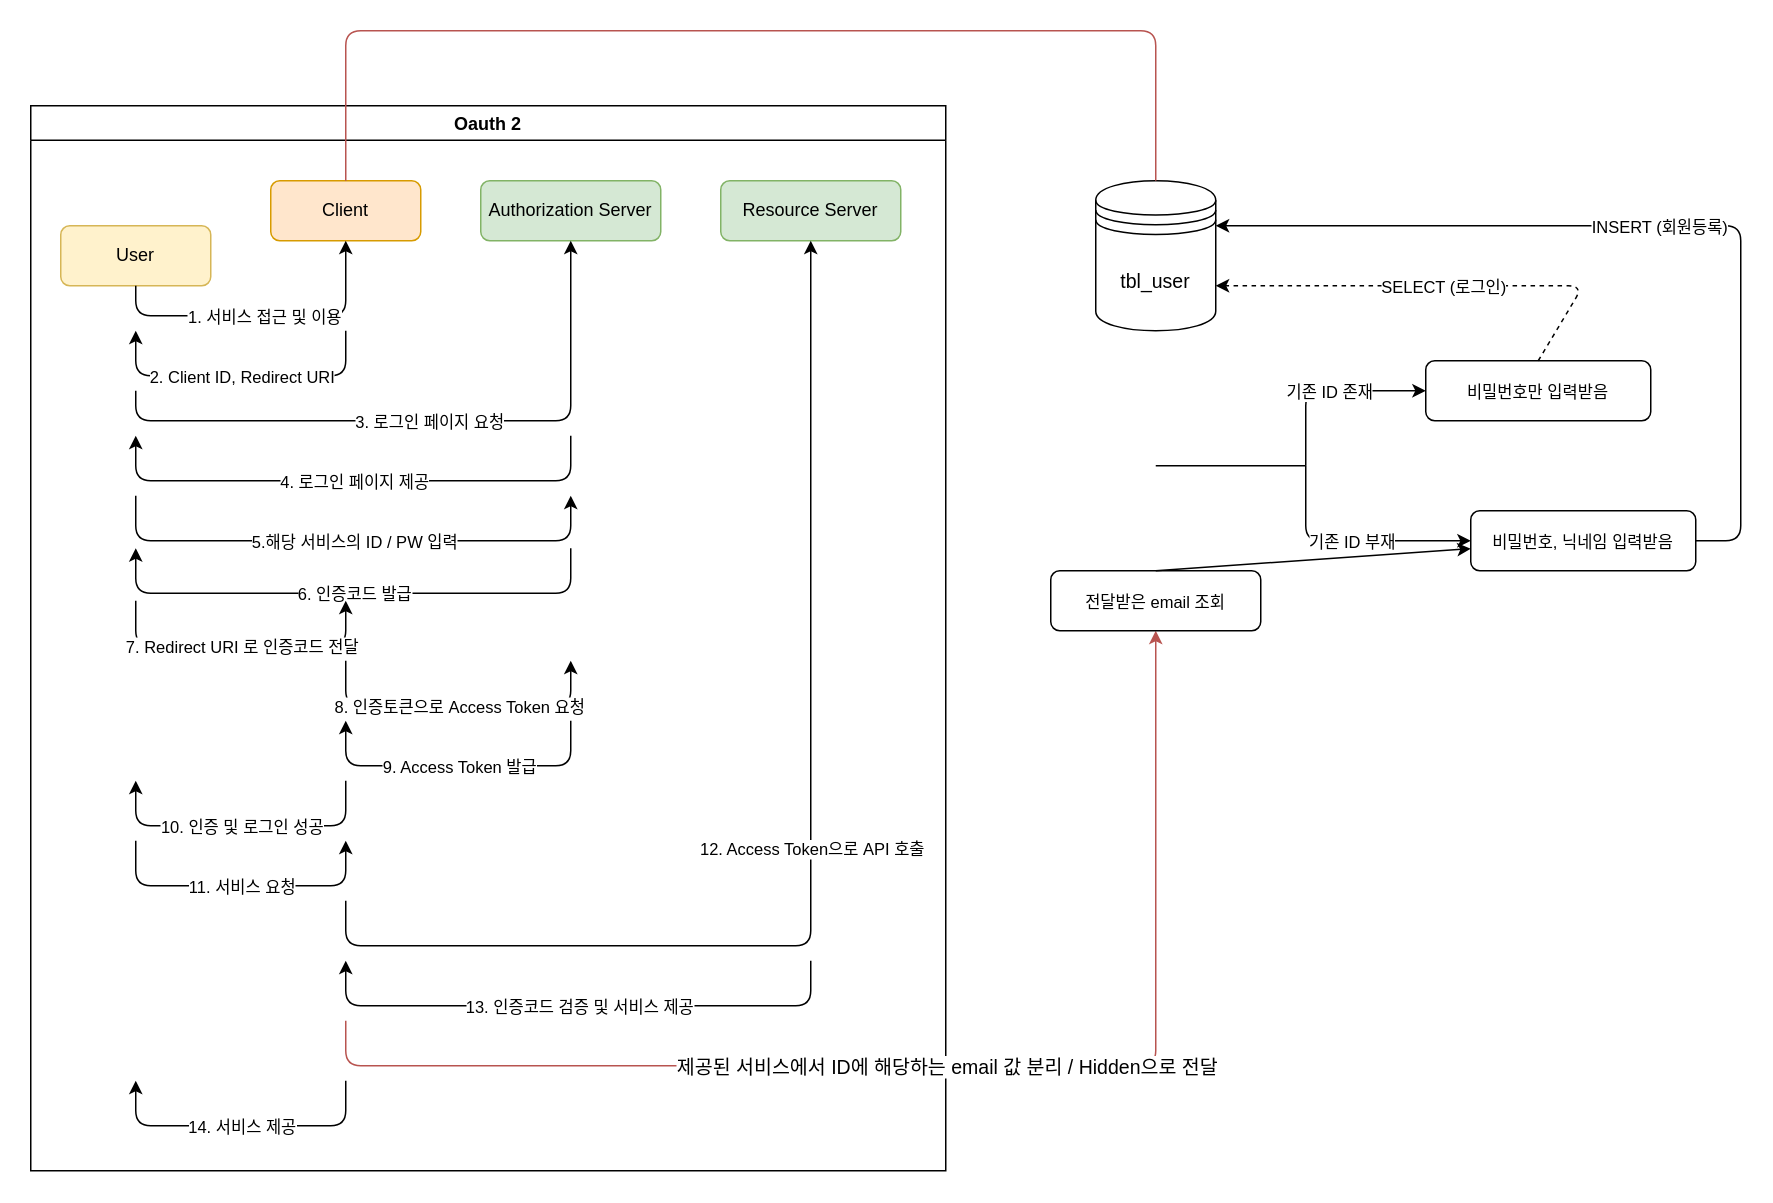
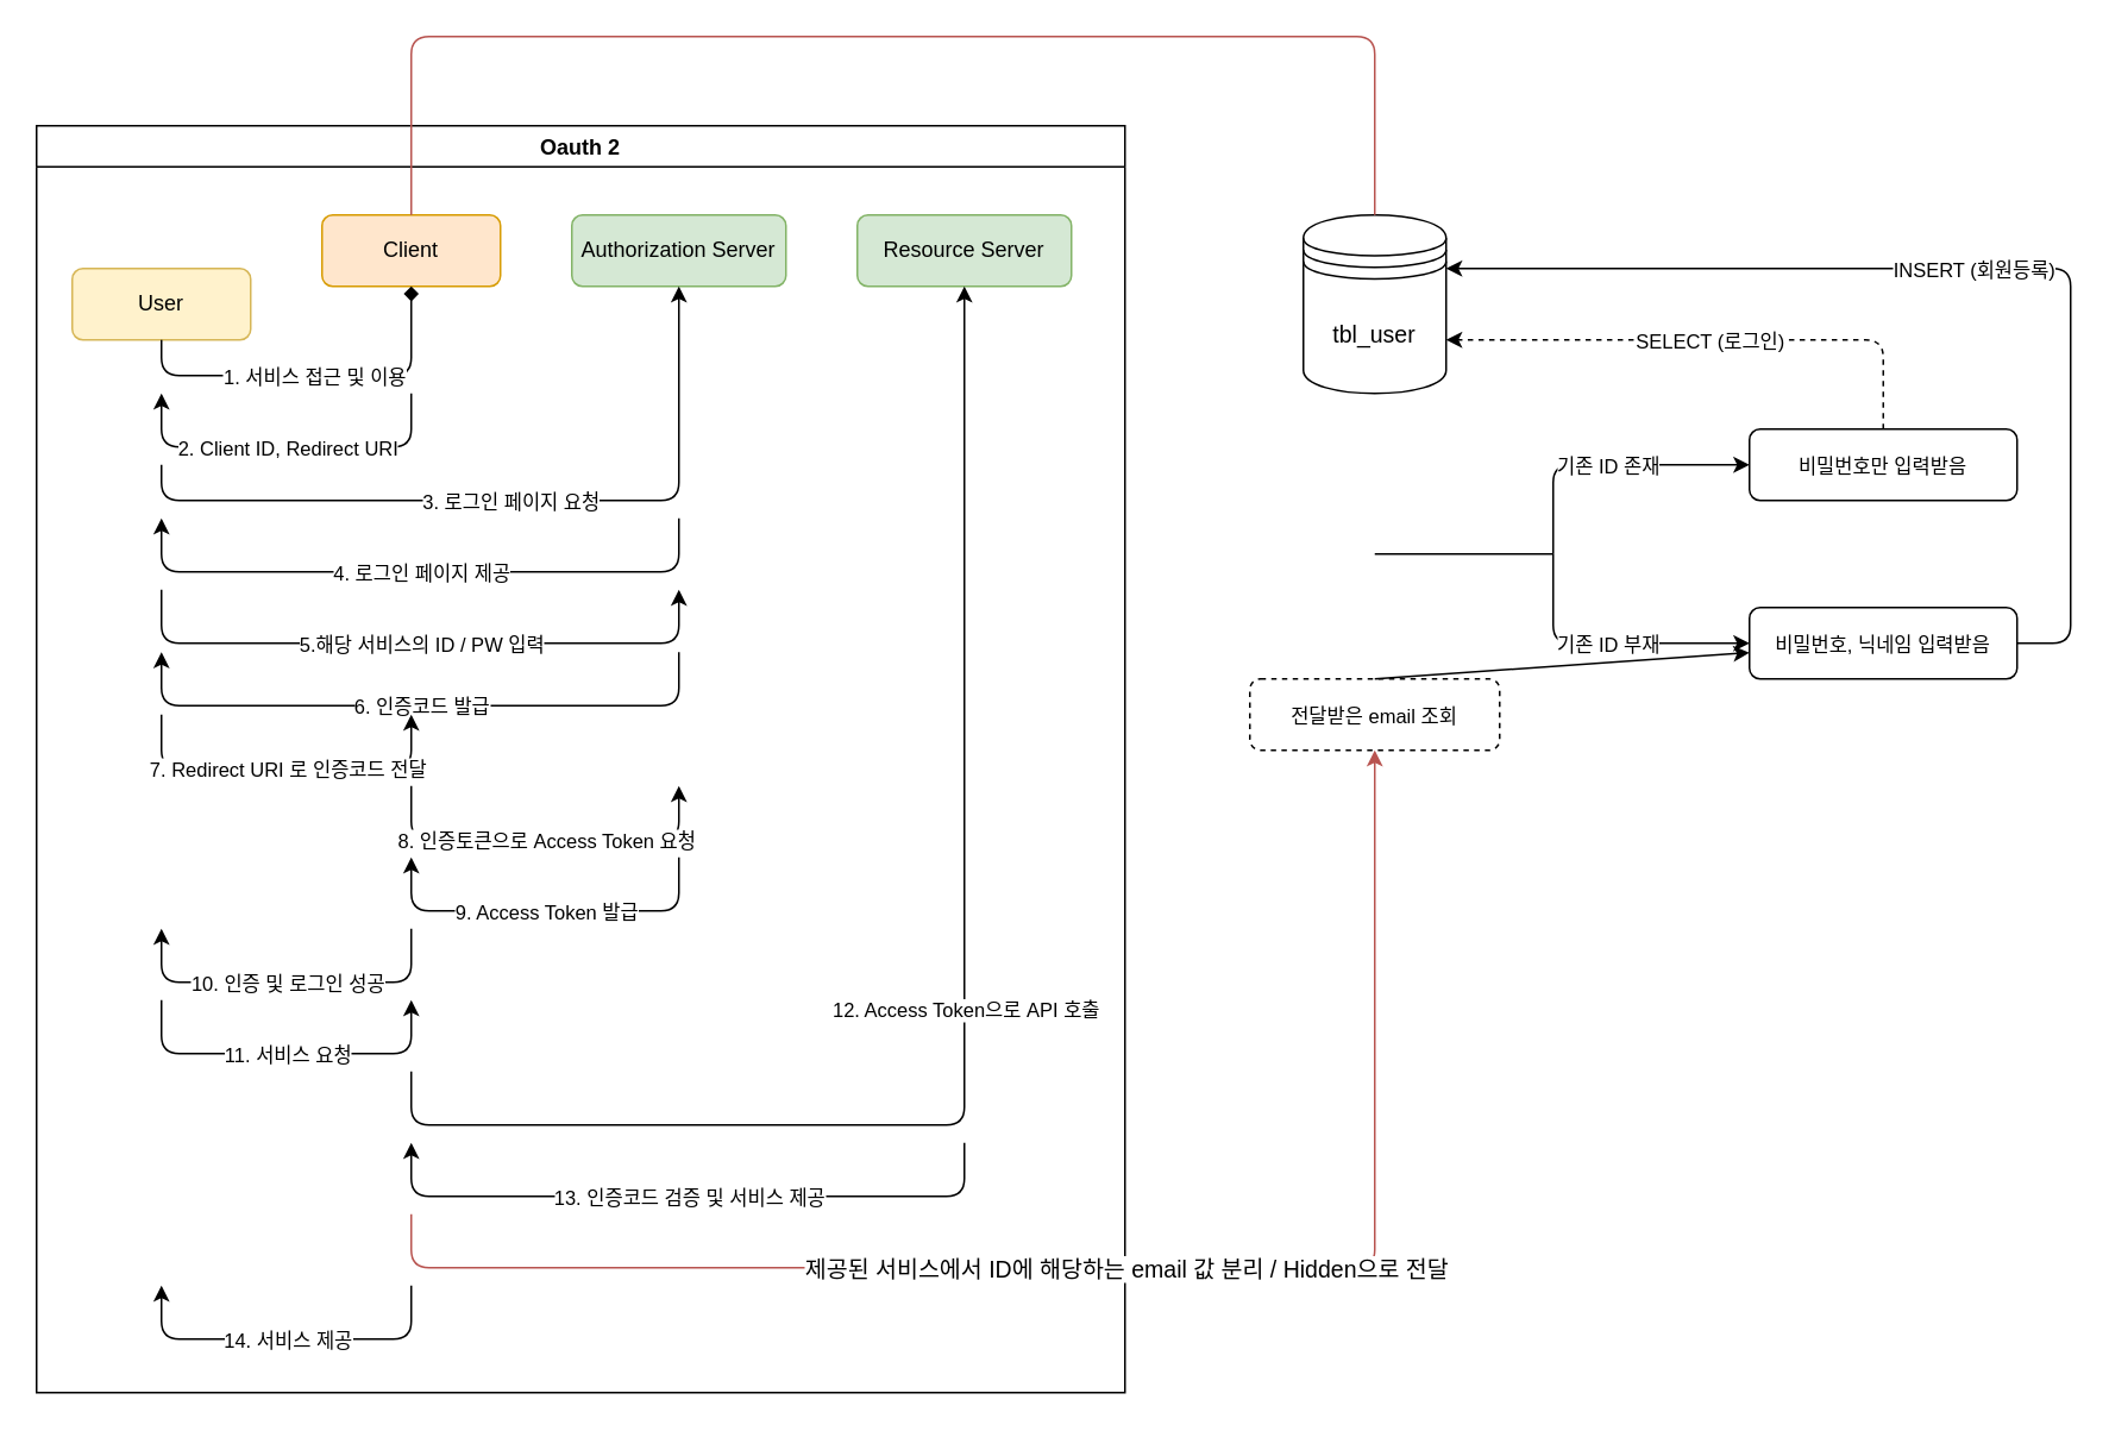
  <mxCell id="0" />
  <mxCell id="1" parent="0" />
  <mxCell id="2" value="User" style="rounded=1;whiteSpace=wrap;html=1;fillColor=#fff2cc;strokeColor=#d6b656;" parent="1" vertex="1"><mxGeometry x="40" y="150" width="100" height="40" as="geometry" /></mxCell>
  <mxCell id="3" value="Client" style="rounded=1;whiteSpace=wrap;html=1;fillColor=#ffe6cc;strokeColor=#d79b00;" parent="1" vertex="1"><mxGeometry x="180" y="120" width="100" height="40" as="geometry" /></mxCell>
  <mxCell id="4" value="Authorization Server" style="rounded=1;whiteSpace=wrap;html=1;fillColor=#d5e8d4;strokeColor=#82b366;" parent="1" vertex="1"><mxGeometry x="320" y="120" width="120" height="40" as="geometry" /></mxCell>
  <mxCell id="5" value="Resource Server" style="rounded=1;whiteSpace=wrap;html=1;fillColor=#d5e8d4;strokeColor=#82b366;" parent="1" vertex="1"><mxGeometry x="480" y="120" width="120" height="40" as="geometry" /></mxCell>
- <mxCell id="6" value="" style="endArrow=classic;html=1;exitX=0.5;exitY=1;exitDx=0;exitDy=0;entryX=0.5;entryY=1;entryDx=0;entryDy=0;" parent="1" source="2" target="3" edge="1"><mxGeometry relative="1" as="geometry"><mxPoint x="90" y="210" as="sourcePoint" /><mxPoint x="190" y="210" as="targetPoint" /><Array as="points"><mxPoint x="90" y="210" /><mxPoint x="230" y="210" /></Array></mxGeometry></mxCell>
+ <mxCell id="6" value="" style="endArrow=diamond;html=1;exitX=0.5;exitY=1;exitDx=0;exitDy=0;entryX=0.5;entryY=1;entryDx=0;entryDy=0;" parent="1" source="2" target="3" edge="1"><mxGeometry relative="1" as="geometry"><mxPoint x="90" y="210" as="sourcePoint" /><mxPoint x="190" y="210" as="targetPoint" /><Array as="points"><mxPoint x="90" y="210" /><mxPoint x="230" y="210" /></Array></mxGeometry></mxCell>
  <mxCell id="7" value="1. 서비스 접근 및 이용" style="edgeLabel;resizable=0;html=1;align=center;verticalAlign=middle;" parent="6" connectable="0" vertex="1"><mxGeometry relative="1" as="geometry" /></mxCell>
  <mxCell id="8" value="" style="endArrow=classic;html=1;entryX=0.5;entryY=1;entryDx=0;entryDy=0;" parent="1" edge="1"><mxGeometry relative="1" as="geometry"><mxPoint x="230" y="220" as="sourcePoint" /><mxPoint x="90" y="220" as="targetPoint" /><Array as="points"><mxPoint x="230" y="250" /><mxPoint x="90" y="250" /></Array></mxGeometry></mxCell>
  <mxCell id="9" value="2. Client ID, Redirect URI" style="edgeLabel;resizable=0;html=1;align=center;verticalAlign=middle;" parent="8" connectable="0" vertex="1"><mxGeometry relative="1" as="geometry" /></mxCell>
  <mxCell id="10" value="" style="endArrow=classic;html=1;exitX=0.5;exitY=1;exitDx=0;exitDy=0;entryX=0.5;entryY=1;entryDx=0;entryDy=0;" parent="1" target="4" edge="1"><mxGeometry relative="1" as="geometry"><mxPoint x="90" y="260" as="sourcePoint" /><mxPoint x="230" y="260" as="targetPoint" /><Array as="points"><mxPoint x="90" y="280" /><mxPoint x="380" y="280" /></Array></mxGeometry></mxCell>
  <mxCell id="11" value="3. 로그인 페이지 요청" style="edgeLabel;resizable=0;html=1;align=center;verticalAlign=middle;labelBackgroundColor=#ffffff;" parent="10" connectable="0" vertex="1"><mxGeometry relative="1" as="geometry" /></mxCell>
  <mxCell id="12" value="" style="endArrow=classic;html=1;entryX=0.5;entryY=1;entryDx=0;entryDy=0;" parent="1" edge="1"><mxGeometry relative="1" as="geometry"><mxPoint x="380" y="290" as="sourcePoint" /><mxPoint x="90" y="290" as="targetPoint" /><Array as="points"><mxPoint x="380" y="320" /><mxPoint x="90" y="320" /></Array></mxGeometry></mxCell>
  <mxCell id="13" value="4. 로그인 페이지 제공" style="edgeLabel;resizable=0;html=1;align=center;verticalAlign=middle;" parent="12" connectable="0" vertex="1"><mxGeometry relative="1" as="geometry" /></mxCell>
  <mxCell id="14" value="" style="endArrow=classic;html=1;exitX=0.5;exitY=1;exitDx=0;exitDy=0;" parent="1" edge="1"><mxGeometry relative="1" as="geometry"><mxPoint x="90" y="330" as="sourcePoint" /><mxPoint x="380" y="330" as="targetPoint" /><Array as="points"><mxPoint x="90" y="360" /><mxPoint x="380" y="360" /></Array></mxGeometry></mxCell>
  <mxCell id="15" value="5.해당 서비스의 ID / PW 입력" style="edgeLabel;resizable=0;html=1;align=center;verticalAlign=middle;" parent="14" connectable="0" vertex="1"><mxGeometry relative="1" as="geometry" /></mxCell>
  <mxCell id="16" value="" style="endArrow=classic;html=1;entryX=0.5;entryY=1;entryDx=0;entryDy=0;" parent="1" edge="1"><mxGeometry relative="1" as="geometry"><mxPoint x="380" y="365" as="sourcePoint" /><mxPoint x="90" y="365" as="targetPoint" /><Array as="points"><mxPoint x="380" y="395" /><mxPoint x="90" y="395" /></Array></mxGeometry></mxCell>
  <mxCell id="17" value="6. 인증코드 발급" style="edgeLabel;resizable=0;html=1;align=center;verticalAlign=middle;" parent="16" connectable="0" vertex="1"><mxGeometry relative="1" as="geometry" /></mxCell>
  <mxCell id="18" value="" style="endArrow=classic;html=1;exitX=0.5;exitY=1;exitDx=0;exitDy=0;entryX=0.5;entryY=1;entryDx=0;entryDy=0;" parent="1" edge="1"><mxGeometry relative="1" as="geometry"><mxPoint x="90" y="400" as="sourcePoint" /><mxPoint x="230" y="400" as="targetPoint" /><Array as="points"><mxPoint x="90" y="430" /><mxPoint x="230" y="430" /></Array></mxGeometry></mxCell>
  <mxCell id="19" value="7. Redirect URI 로 인증코드 전달" style="edgeLabel;resizable=0;html=1;align=center;verticalAlign=middle;" parent="18" connectable="0" vertex="1"><mxGeometry relative="1" as="geometry" /></mxCell>
  <mxCell id="20" value="" style="endArrow=classic;html=1;exitX=0.5;exitY=1;exitDx=0;exitDy=0;" parent="1" edge="1"><mxGeometry relative="1" as="geometry"><mxPoint x="230" y="440" as="sourcePoint" /><mxPoint x="380" y="440" as="targetPoint" /><Array as="points"><mxPoint x="230" y="470" /><mxPoint x="380" y="470" /></Array></mxGeometry></mxCell>
  <mxCell id="21" value="8. 인증토큰으로 Access Token 요청" style="edgeLabel;resizable=0;html=1;align=center;verticalAlign=middle;" parent="20" connectable="0" vertex="1"><mxGeometry relative="1" as="geometry" /></mxCell>
  <mxCell id="22" value="" style="endArrow=classic;html=1;" parent="1" edge="1"><mxGeometry relative="1" as="geometry"><mxPoint x="380" y="480" as="sourcePoint" /><mxPoint x="230" y="480" as="targetPoint" /><Array as="points"><mxPoint x="380" y="510" /><mxPoint x="230" y="510" /></Array></mxGeometry></mxCell>
  <mxCell id="23" value="9. Access Token 발급" style="edgeLabel;resizable=0;html=1;align=center;verticalAlign=middle;" parent="22" connectable="0" vertex="1"><mxGeometry relative="1" as="geometry" /></mxCell>
  <mxCell id="24" value="" style="endArrow=classic;html=1;" parent="1" edge="1"><mxGeometry relative="1" as="geometry"><mxPoint x="230" y="520" as="sourcePoint" /><mxPoint x="90" y="520" as="targetPoint" /><Array as="points"><mxPoint x="230" y="550" /><mxPoint x="90" y="550" /></Array></mxGeometry></mxCell>
  <mxCell id="25" value="10. 인증 및 로그인 성공" style="edgeLabel;resizable=0;html=1;align=center;verticalAlign=middle;" parent="24" connectable="0" vertex="1"><mxGeometry relative="1" as="geometry" /></mxCell>
  <mxCell id="26" value="" style="endArrow=classic;html=1;exitX=0.5;exitY=1;exitDx=0;exitDy=0;entryX=0.5;entryY=1;entryDx=0;entryDy=0;" parent="1" edge="1"><mxGeometry relative="1" as="geometry"><mxPoint x="90" y="560" as="sourcePoint" /><mxPoint x="230" y="560" as="targetPoint" /><Array as="points"><mxPoint x="90" y="590" /><mxPoint x="230" y="590" /></Array></mxGeometry></mxCell>
  <mxCell id="27" value="11. 서비스 요청" style="edgeLabel;resizable=0;html=1;align=center;verticalAlign=middle;" parent="26" connectable="0" vertex="1"><mxGeometry relative="1" as="geometry" /></mxCell>
  <mxCell id="28" value="" style="endArrow=classic;html=1;exitX=0.5;exitY=1;exitDx=0;exitDy=0;entryX=0.5;entryY=1;entryDx=0;entryDy=0;" parent="1" target="5" edge="1"><mxGeometry relative="1" as="geometry"><mxPoint x="230" y="600" as="sourcePoint" /><mxPoint x="370" y="600" as="targetPoint" /><Array as="points"><mxPoint x="230" y="630" /><mxPoint x="540" y="630" /></Array></mxGeometry></mxCell>
  <mxCell id="29" value="12. Access Token으로 API 호출" style="edgeLabel;resizable=0;html=1;align=center;verticalAlign=middle;" parent="28" connectable="0" vertex="1"><mxGeometry relative="1" as="geometry" /></mxCell>
  <mxCell id="30" value="" style="endArrow=classic;html=1;" parent="1" edge="1"><mxGeometry relative="1" as="geometry"><mxPoint x="540" y="640" as="sourcePoint" /><mxPoint x="230" y="640" as="targetPoint" /><Array as="points"><mxPoint x="540" y="670" /><mxPoint x="230" y="670" /></Array></mxGeometry></mxCell>
  <mxCell id="31" value="13. 인증코드 검증 및 서비스 제공" style="edgeLabel;resizable=0;html=1;align=center;verticalAlign=middle;" parent="30" connectable="0" vertex="1"><mxGeometry relative="1" as="geometry" /></mxCell>
  <mxCell id="32" value="" style="endArrow=classic;html=1;" parent="1" edge="1"><mxGeometry relative="1" as="geometry"><mxPoint x="230" y="720" as="sourcePoint" /><mxPoint x="90" y="720" as="targetPoint" /><Array as="points"><mxPoint x="230" y="750" /><mxPoint x="90" y="750" /></Array></mxGeometry></mxCell>
  <mxCell id="33" value="14. 서비스 제공" style="edgeLabel;resizable=0;html=1;align=center;verticalAlign=middle;" parent="32" connectable="0" vertex="1"><mxGeometry relative="1" as="geometry" /></mxCell>
  <mxCell id="34" value="Oauth 2" style="swimlane;labelBackgroundColor=#ffffff;" parent="1" vertex="1"><mxGeometry x="20" y="70" width="610" height="710" as="geometry" /></mxCell>
  <mxCell id="35" value="" style="endArrow=classic;html=1;exitX=0.5;exitY=1;exitDx=0;exitDy=0;fillColor=#f8cecc;strokeColor=#b85450;entryX=0.5;entryY=1;entryDx=0;entryDy=0;" edge="1" parent="1" target="39"><mxGeometry relative="1" as="geometry"><mxPoint x="230" y="680" as="sourcePoint" /><mxPoint x="770" y="490" as="targetPoint" /><Array as="points"><mxPoint x="230" y="710" /><mxPoint x="770" y="710" /></Array></mxGeometry></mxCell>
  <mxCell id="36" value="제공된 서비스에서 ID에 해당하는 email 값 분리 / Hidden으로 전달" style="edgeLabel;resizable=0;html=1;align=center;verticalAlign=middle;fontSize=13;" connectable="0" vertex="1" parent="35"><mxGeometry relative="1" as="geometry" /></mxCell>
  <mxCell id="37" value="tbl_user" style="shape=datastore;whiteSpace=wrap;html=1;labelBackgroundColor=#ffffff;fontSize=13;" vertex="1" parent="1"><mxGeometry x="730" y="120" width="80" height="100" as="geometry" /></mxCell>
  <mxCell id="38" value="" style="endArrow=none;html=1;fontSize=13;exitX=0.5;exitY=0;exitDx=0;exitDy=0;entryX=0.5;entryY=0;entryDx=0;entryDy=0;fillColor=#f8cecc;strokeColor=#b85450;" edge="1" parent="1" source="3" target="37"><mxGeometry width="50" height="50" relative="1" as="geometry"><mxPoint x="100" y="50" as="sourcePoint" /><mxPoint x="150" y="0" as="targetPoint" /><Array as="points"><mxPoint x="230" y="20" /><mxPoint x="770" y="20" /></Array></mxGeometry></mxCell>
- <mxCell id="39" value="&lt;font style=&quot;font-size: 11px&quot;&gt;전달받은 email 조회&lt;/font&gt;" style="rounded=1;whiteSpace=wrap;html=1;labelBackgroundColor=#ffffff;fontSize=13;" vertex="1" parent="1"><mxGeometry x="700" y="380" width="140" height="40" as="geometry" /></mxCell>
+ <mxCell id="39" value="&lt;font style=&quot;font-size: 11px&quot;&gt;전달받은 email 조회&lt;/font&gt;" style="rounded=1;whiteSpace=wrap;html=1;labelBackgroundColor=#ffffff;fontSize=13;dashed=1;" vertex="1" parent="1"><mxGeometry x="700" y="380" width="140" height="40" as="geometry" /></mxCell>
  <mxCell id="40" value="" style="endArrow=classic;html=1;fontSize=13;exitX=0.5;exitY=0;exitDx=0;exitDy=0;" edge="1" parent="1" source="39" target="47"><mxGeometry width="50" height="50" relative="1" as="geometry"><mxPoint x="760" y="350" as="sourcePoint" /><mxPoint x="810" y="300" as="targetPoint" /></mxGeometry></mxCell>
  <mxCell id="41" value="" style="endArrow=none;html=1;fontSize=13;" edge="1" parent="1"><mxGeometry width="50" height="50" relative="1" as="geometry"><mxPoint x="770" y="310" as="sourcePoint" /><mxPoint x="870" y="310" as="targetPoint" /></mxGeometry></mxCell>
  <mxCell id="42" value="" style="endArrow=classic;html=1;fontSize=13;entryX=0;entryY=0.5;entryDx=0;entryDy=0;" edge="1" parent="1" target="46"><mxGeometry relative="1" as="geometry"><mxPoint x="870" y="310" as="sourcePoint" /><mxPoint x="980" y="240" as="targetPoint" /><Array as="points"><mxPoint x="870" y="260" /></Array></mxGeometry></mxCell>
  <mxCell id="43" value="기존 ID 존재" style="edgeLabel;resizable=0;html=1;align=center;verticalAlign=middle;" connectable="0" vertex="1" parent="42"><mxGeometry relative="1" as="geometry" /></mxCell>
  <mxCell id="44" value="" style="endArrow=classic;html=1;fontSize=13;entryX=0;entryY=0.5;entryDx=0;entryDy=0;" edge="1" parent="1" target="47"><mxGeometry relative="1" as="geometry"><mxPoint x="870" y="310" as="sourcePoint" /><mxPoint x="980" y="380" as="targetPoint" /><Array as="points"><mxPoint x="870" y="360" /></Array></mxGeometry></mxCell>
  <mxCell id="45" value="기존 ID 부재" style="edgeLabel;resizable=0;html=1;align=center;verticalAlign=middle;" connectable="0" vertex="1" parent="44"><mxGeometry relative="1" as="geometry" /></mxCell>
- <mxCell id="46" value="&lt;font style=&quot;font-size: 11px&quot;&gt;비밀번호만 입력받음&lt;/font&gt;" style="rounded=1;whiteSpace=wrap;html=1;labelBackgroundColor=#ffffff;fontSize=13;" vertex="1" parent="1"><mxGeometry x="950" y="240" width="150" height="40" as="geometry" /></mxCell>
+ <mxCell id="46" value="&lt;font style=&quot;font-size: 11px&quot;&gt;비밀번호만 입력받음&lt;/font&gt;" style="rounded=1;whiteSpace=wrap;html=1;labelBackgroundColor=#ffffff;fontSize=13;" vertex="1" parent="1"><mxGeometry x="980" y="240" width="150" height="40" as="geometry" /></mxCell>
  <mxCell id="47" value="&lt;font style=&quot;font-size: 11px&quot;&gt;비밀번호, 닉네임 입력받음&lt;/font&gt;" style="rounded=1;whiteSpace=wrap;html=1;labelBackgroundColor=#ffffff;fontSize=13;" vertex="1" parent="1"><mxGeometry x="980" y="340" width="150" height="40" as="geometry" /></mxCell>
  <mxCell id="48" value="" style="endArrow=classic;html=1;fontSize=13;entryX=1;entryY=0.7;entryDx=0;entryDy=0;exitX=0.5;exitY=0;exitDx=0;exitDy=0;dashed=1;" edge="1" parent="1" source="46" target="37"><mxGeometry relative="1" as="geometry"><mxPoint x="880" y="200" as="sourcePoint" /><mxPoint x="990" y="150" as="targetPoint" /><Array as="points"><mxPoint x="1055" y="190" /></Array></mxGeometry></mxCell>
  <mxCell id="49" value="SELECT (로그인)" style="edgeLabel;resizable=0;html=1;align=center;verticalAlign=middle;" connectable="0" vertex="1" parent="48"><mxGeometry relative="1" as="geometry" /></mxCell>
  <mxCell id="50" value="" style="endArrow=classic;html=1;fontSize=13;entryX=1;entryY=0.7;entryDx=0;entryDy=0;exitX=1;exitY=0.5;exitDx=0;exitDy=0;" edge="1" parent="1" source="47"><mxGeometry relative="1" as="geometry"><mxPoint x="1160" y="360" as="sourcePoint" /><mxPoint x="810" y="150" as="targetPoint" /><Array as="points"><mxPoint x="1160" y="360" /><mxPoint x="1160" y="150" /></Array></mxGeometry></mxCell>
  <mxCell id="51" value="INSERT (회원등록)" style="edgeLabel;resizable=0;html=1;align=center;verticalAlign=middle;" connectable="0" vertex="1" parent="50"><mxGeometry relative="1" as="geometry" /></mxCell>
